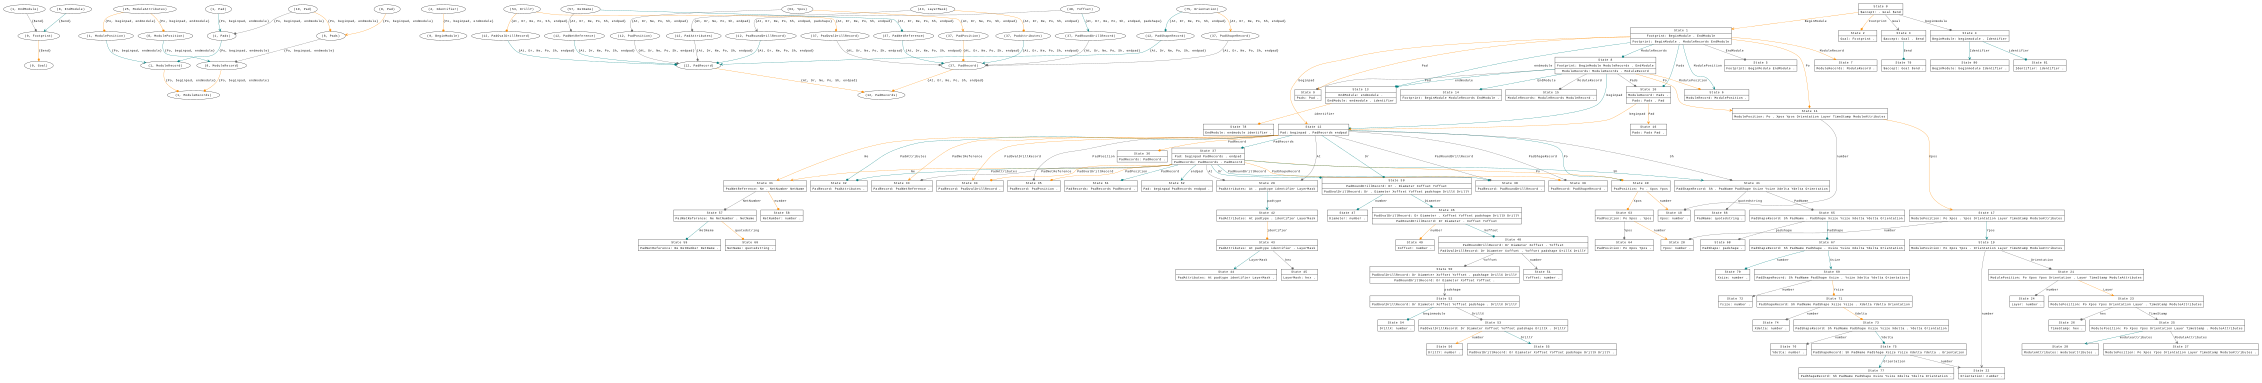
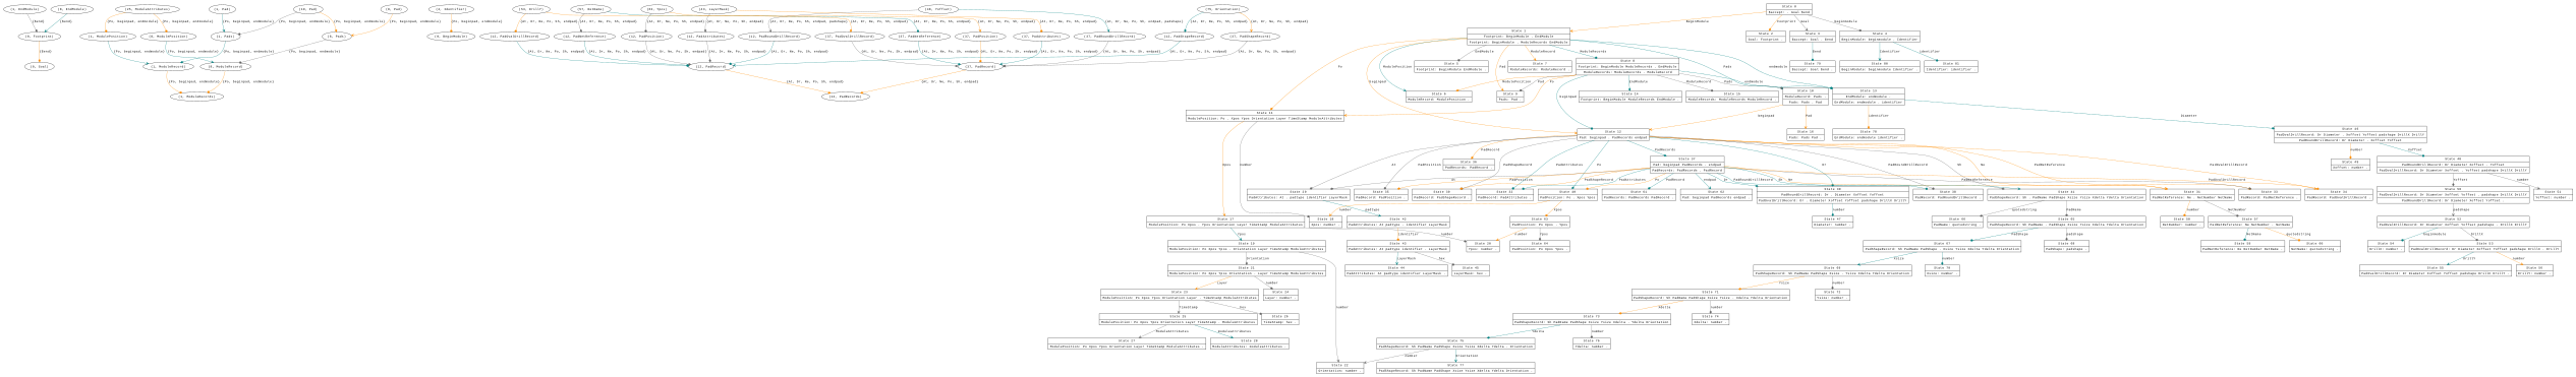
  digraph {
    fontname="Liberation Mono"
    node [fontname="Liberation Mono" shape=record]
    edge [arrowhead=diamond color=teal fontname="Liberation Mono"]
    "(0, Footprint)" [shape=""]
    "(0, Goal)" [shape=""]
    "(1, EndModule)" [shape=""]
    "(1, ModulePosition)" [shape=""]
    "(1, ModuleRecord)" [shape=""]
    "(1, ModuleRecords)" [shape=""]
    "(1, Pad)" [shape=""]
    "(1, Pads)" [shape=""]
    "(4, Identifier)" [shape=""]
    "(0, BeginModule)" [shape=""]
    "(8, EndModule)" [shape=""]
    "(8, ModulePosition)" [shape=""]
    "(8, ModuleRecord)" [shape=""]
    "(8, Pad)" [shape=""]
    "(8, Pads)" [shape=""]
    "(10, Pad)" [shape=""]
    "(12, PadAttributes)" [shape=""]
    "(12, PadRecord)" [shape=""]
    "(12, PadRecords)" [shape=""]
    "(12, PadNetReference)" [shape=""]
    "(12, PadOvalDrillRecord)" [shape=""]
    "(12, PadPosition)" [shape=""]
    "(12, PadRoundDrillRecord)" [shape=""]
    "(12, PadShapeRecord)" [shape=""]
    "(57, NetName)" [shape=""]
    "(37, PadNetReference)" [shape=""]
    "(37, PadRecord)" [shape=""]
    "(25, ModuleAttributes)" [shape=""]
    "(37, PadAttributes)" [shape=""]
    "(37, PadOvalDrillRecord)" [shape=""]
    "(37, PadPosition)" [shape=""]
    "(37, PadRoundDrillRecord)" [shape=""]
    "(37, PadShapeRecord)" [shape=""]
    "(43, LayerMask)" [shape=""]
    "(48, Yoffset)" [shape=""]
    "(63, Ypos)" [shape=""]
    "(53, DrillY)" [shape=""]
    "(75, Orientation)" [shape=""]
    n39 [label="{<0> State 0| <1> $accept: . Goal $end}"]
    n40 [label="{<0> State 1| <1> Footprint: BeginModule . EndModule| <2> Footprint: BeginModule . ModuleRecords EndModule}"]
    n41 [label="{<0> State 2| <1> Goal: Footprint .}"]
    n42 [label="{<0> State 3| <1> $accept: Goal . $end}"]
    n43 [label="{<0> State 4| <1> BeginModule: beginmodule . Identifier}"]
    n44 [label="{<0> State 5| <1> Footprint: BeginModule EndModule .}"]
    n45 [label="{<0> State 6| <1> ModuleRecord: ModulePosition .}"]
    n46 [label="{<0> State 7| <1> ModuleRecords: ModuleRecord .}"]
    n47 [label="{<0> State 8| <1> Footprint: BeginModule ModuleRecords . EndModule| <2> ModuleRecords: ModuleRecords . ModuleRecord}"]
    n48 [label="{<0> State 9| <1> Pads: Pad .}"]
    n49 [label="{<0> State 10| <1> ModuleRecord: Pads .| <2> Pads: Pads . Pad}"]
    n50 [label="{<0> State 11| <1> ModulePosition: Po . Xpos Ypos Orientation Layer TimeStamp ModuleAttributes}"]
    n51 [label="{<0> State 12| <1> Pad: beginpad . PadRecords endpad}"]
    n52 [label="{<0> State 13| <1> EndModule: endmodule .| <2> EndModule: endmodule . identifier}"]
    n53 [label="{<0> State 79| <1> $accept: Goal $end .}"]
    n54 [label="{<0> State 80| <1> BeginModule: beginmodule Identifier .}"]
    n55 [label="{<0> State 81| <1> Identifier: identifier .}"]
    n56 [label="{<0> State 14| <1> Footprint: BeginModule ModuleRecords EndModule .}"]
    n57 [label="{<0> State 15| <1> ModuleRecords: ModuleRecords ModuleRecord .}"]
    n58 [label="{<0> State 16| <1> Pads: Pads Pad .}"]
    n59 [label="{<0> State 17| <1> ModulePosition: Po Xpos . Ypos Orientation Layer TimeStamp ModuleAttributes}"]
    n60 [label="{<0> State 18| <1> Xpos: number .}"]
    n61 [label="{<0> State 29| <1> PadAttributes: At . padtype identifier LayerMask}"]
    n62 [label="{<0> State 30| <1> PadRoundDrillRecord: Dr . Diameter Xoffset Yoffset| <2> PadOvalDrillRecord: Dr . Diameter Xoffset Yoffset padshape DrillX DrillY}"]
    n63 [label="{<0> State 31| <1> PadNetReference: Ne . NetNumber NetName}"]
    n64 [label="{<0> State 32| <1> PadRecord: PadAttributes .}"]
    n65 [label="{<0> State 33| <1> PadRecord: PadNetReference .}"]
    n66 [label="{<0> State 34| <1> PadRecord: PadOvalDrillRecord .}"]
    n67 [label="{<0> State 35| <1> PadRecord: PadPosition .}"]
    n68 [label="{<0> State 36| <1> PadRecords: PadRecord .}"]
    n69 [label="{<0> State 37| <1> Pad: beginpad PadRecords . endpad| <2> PadRecords: PadRecords . PadRecord}"]
    n70 [label="{<0> State 38| <1> PadRecord: PadRoundDrillRecord .}"]
    n71 [label="{<0> State 39| <1> PadRecord: PadShapeRecord .}"]
    n72 [label="{<0> State 40| <1> PadPosition: Po . Xpos Ypos}"]
    n73 [label="{<0> State 41| <1> PadShapeRecord: Sh . PadName PadShape Xsize Ysize Xdelta Ydelta Orientation}"]
    n74 [label="{<0> State 78| <1> EndModule: endmodule identifier .}"]
    n75 [label="{<0> State 19| <1> ModulePosition: Po Xpos Ypos . Orientation Layer TimeStamp ModuleAttributes}"]
    n76 [label="{<0> State 20| <1> Ypos: number .}"]
    n77 [label="{<0> State 42| <1> PadAttributes: At padtype . identifier LayerMask}"]
    n78 [label="{<0> State 46| <1> PadOvalDrillRecord: Dr Diameter . Xoffset Yoffset padshape DrillX DrillY| <2> PadRoundDrillRecord: Dr Diameter . Xoffset Yoffset}"]
    n79 [label="{<0> State 47| <1> Diameter: number .}"]
    n80 [label="{<0> State 57| <1> PadNetReference: Ne NetNumber . NetName}"]
    n81 [label="{<0> State 58| <1> NetNumber: number .}"]
    n82 [label="{<0> State 61| <1> PadRecords: PadRecords PadRecord .}"]
    n83 [label="{<0> State 62| <1> Pad: beginpad PadRecords endpad .}"]
    n84 [label="{<0> State 63| <1> PadPosition: Po Xpos . Ypos}"]
    n85 [label="{<0> State 65| <1> PadShapeRecord: Sh PadName . PadShape Xsize Ysize Xdelta Ydelta Orientation}"]
    n86 [label="{<0> State 66| <1> PadName: quotedstring .}"]
    n87 [label="{<0> State 21| <1> ModulePosition: Po Xpos Ypos Orientation . Layer TimeStamp ModuleAttributes}"]
    n88 [label="{<0> State 22| <1> Orientation: number .}"]
    n89 [label="{<0> State 23| <1> ModulePosition: Po Xpos Ypos Orientation Layer . TimeStamp ModuleAttributes}"]
    n90 [label="{<0> State 24| <1> Layer: number .}"]
    n91 [label="{<0> State 25| <1> ModulePosition: Po Xpos Ypos Orientation Layer TimeStamp . ModuleAttributes}"]
    n92 [label="{<0> State 26| <1> TimeStamp: hex .}"]
    n93 [label="{<0> State 27| <1> ModulePosition: Po Xpos Ypos Orientation Layer TimeStamp ModuleAttributes .}"]
    n94 [label="{<0> State 28| <1> ModuleAttributes: moduleattributes .}"]
    n95 [label="{<0> State 43| <1> PadAttributes: At padtype identifier . LayerMask}"]
    n96 [label="{<0> State 48| <1> PadRoundDrillRecord: Dr Diameter Xoffset . Yoffset| <2> PadOvalDrillRecord: Dr Diameter Xoffset . Yoffset padshape DrillX DrillY}"]
    n97 [label="{<0> State 49| <1> Xoffset: number .}"]
    n98 [label="{<0> State 59| <1> PadNetReference: Ne NetNumber NetName .}"]
    n99 [label="{<0> State 60| <1> NetName: quotedstring .}"]
    n100 [label="{<0> State 64| <1> PadPosition: Po Xpos Ypos .}"]
    n101 [label="{<0> State 67| <1> PadShapeRecord: Sh PadName PadShape . Xsize Ysize Xdelta Ydelta Orientation}"]
    n102 [label="{<0> State 68| <1> PadShape: padshape .}"]
    n103 [label="{<0> State 44| <1> PadAttributes: At padtype identifier LayerMask .}"]
    n104 [label="{<0> State 45| <1> LayerMask: hex .}"]
    n105 [label="{<0> State 50| <1> PadOvalDrillRecord: Dr Diameter Xoffset Yoffset . padshape DrillX DrillY| <2> PadRoundDrillRecord: Dr Diameter Xoffset Yoffset .}"]
    n106 [label="{<0> State 51| <1> Yoffset: number .}"]
    n107 [label="{<0> State 52| <1> PadOvalDrillRecord: Dr Diameter Xoffset Yoffset padshape . DrillX DrillY}"]
    n108 [label="{<0> State 53| <1> PadOvalDrillRecord: Dr Diameter Xoffset Yoffset padshape DrillX . DrillY}"]
    n109 [label="{<0> State 54| <1> DrillX: number .}"]
    n110 [label="{<0> State 55| <1> PadOvalDrillRecord: Dr Diameter Xoffset Yoffset padshape DrillX DrillY .}"]
    n111 [label="{<0> State 56| <1> DrillY: number .}"]
    n112 [label="{<0> State 69| <1> PadShapeRecord: Sh PadName PadShape Xsize . Ysize Xdelta Ydelta Orientation}"]
    n113 [label="{<0> State 70| <1> Xsize: number .}"]
    n114 [label="{<0> State 71| <1> PadShapeRecord: Sh PadName PadShape Xsize Ysize . Xdelta Ydelta Orientation}"]
    n115 [label="{<0> State 72| <1> Ysize: number .}"]
    n116 [label="{<0> State 73| <1> PadShapeRecord: Sh PadName PadShape Xsize Ysize Xdelta . Ydelta Orientation}"]
    n117 [label="{<0> State 74| <1> Xdelta: number .}"]
    n118 [label="{<0> State 75| <1> PadShapeRecord: Sh PadName PadShape Xsize Ysize Xdelta Ydelta . Orientation}"]
    n119 [label="{<0> State 76| <1> Ydelta: number .}"]
    n120 [label="{<0> State 77| <1> PadShapeRecord: Sh PadName PadShape Xsize Ysize Xdelta Ydelta Orientation .}"]
    subgraph sub_1 {
      "(0, Footprint)"
      "(0, Goal)"
      "(1, EndModule)"
      "(1, ModulePosition)"
      "(1, ModuleRecord)"
      "(1, ModuleRecords)"
      "(1, Pad)"
      "(1, Pads)"
      "(4, Identifier)"
      "(0, BeginModule)"
      "(8, EndModule)"
      "(8, ModulePosition)"
      "(8, ModuleRecord)"
      "(8, Pad)"
      "(8, Pads)"
      "(10, Pad)"
      "(12, PadAttributes)"
      "(12, PadRecord)"
      "(12, PadRecords)"
      "(12, PadNetReference)"
      "(12, PadOvalDrillRecord)"
      "(12, PadPosition)"
      "(12, PadRoundDrillRecord)"
      "(12, PadShapeRecord)"
      "(57, NetName)"
      "(37, PadNetReference)"
      "(37, PadRecord)"
      "(25, ModuleAttributes)"
      "(37, PadAttributes)"
      "(37, PadOvalDrillRecord)"
      "(37, PadPosition)"
      "(37, PadRoundDrillRecord)"
      "(37, PadShapeRecord)"
      "(43, LayerMask)"
      "(48, Yoffset)"
      "(63, Ypos)"
      "(53, DrillY)"
      "(75, Orientation)"
    }
    subgraph sub_2 {
      n39
      n40
      n41
      n42
      n43
      n44
      n45
      n46
      n47
      n48
      n49
      n50
      n51
      n52
      n53
      n54
      n55
      n56
      n57
      n58
      n59
      n60
      n61
      n62
      n63
      n64
      n65
      n66
      n67
      n68
      n69
      n70
      n71
      n72
      n73
      n74
      n75
      n76
      n77
      n78
      n79
      n80
      n81
      n82
      n83
      n84
      n85
      n86
      n87
      n88
      n89
      n90
      n91
      n92
      n93
      n94
      n95
      n96
      n97
      n98
      n99
      n100
      n101
      n102
      n103
      n104
      n105
      n106
      n107
      n108
      n109
      n110
      n111
      n112
      n113
      n114
      n115
      n116
      n117
      n118
      n119
      n120
    }
    "(0, Footprint)" -> "(0, Goal)" [color=darkorange label="{$end}"]
    "(1, EndModule)" -> "(0, Footprint)" [color=gray40 label="{$end}"]
    "(1, ModulePosition)" -> "(1, ModuleRecord)" [arrowhead=vee label="{Po, beginpad, endmodule}"]
    "(1, ModuleRecord)" -> "(1, ModuleRecords)" [arrowhead=dot color=darkorange label="{Po, beginpad, endmodule}"]
    "(1, Pad)" -> "(1, Pads)" [arrowhead=vee label="{Po, beginpad, endmodule}"]
    "(1, Pads)" -> "(1, ModuleRecord)" [label="{Po, beginpad, endmodule}"]
    "(4, Identifier)" -> "(0, BeginModule)" [arrowhead=dot color=darkorange label="{Po, beginpad, endmodule}"]
    "(8, EndModule)" -> "(0, Footprint)" [arrowhead=vee label="{$end}"]
    "(8, ModulePosition)" -> "(8, ModuleRecord)" [arrowhead=vee label="{Po, beginpad, endmodule}"]
    "(8, ModuleRecord)" -> "(1, ModuleRecords)" [arrowhead=dot color=darkorange label="{Po, beginpad, endmodule}"]
    "(8, Pad)" -> "(8, Pads)" [arrowhead=vee color=darkorange label="{Po, beginpad, endmodule}"]
    "(8, Pads)" -> "(8, ModuleRecord)" [arrowhead=dot color=gray40 label="{Po, beginpad, endmodule}"]
    "(10, Pad)" -> "(1, Pads)" [arrowhead=dot color=gray40 label="{Po, beginpad, endmodule}"]
    "(10, Pad)" -> "(8, Pads)" [color=darkorange label="{Po, beginpad, endmodule}"]
    "(12, PadAttributes)" -> "(12, PadRecord)" [color=gray40 label="{At, Dr, Ne, Po, Sh, endpad}"]
    "(12, PadRecord)" -> "(12, PadRecords)" [color=darkorange label="{At, Dr, Ne, Po, Sh, endpad}"]
    "(12, PadNetReference)" -> "(12, PadRecord)" [label="{At, Dr, Ne, Po, Sh, endpad}"]
    "(12, PadOvalDrillRecord)" -> "(12, PadRecord)" [arrowhead=dot label="{At, Dr, Ne, Po, Sh, endpad}"]
    "(12, PadPosition)" -> "(12, PadRecord)" [color=gray40 label="{At, Dr, Ne, Po, Sh, endpad}"]
    "(12, PadRoundDrillRecord)" -> "(12, PadRecord)" [arrowhead=dot label="{At, Dr, Ne, Po, Sh, endpad}"]
    "(12, PadShapeRecord)" -> "(12, PadRecord)" [arrowhead=vee label="{At, Dr, Ne, Po, Sh, endpad}"]
    "(57, NetName)" -> "(12, PadNetReference)" [color=gray40 label="{At, Dr, Ne, Po, Sh, endpad}"]
    "(57, NetName)" -> "(37, PadNetReference)" [arrowhead=dot label="{At, Dr, Ne, Po, Sh, endpad}"]
    "(37, PadNetReference)" -> "(37, PadRecord)" [label="{At, Dr, Ne, Po, Sh, endpad}"]
    "(37, PadRecord)" -> "(12, PadRecords)" [color=darkorange label="{At, Dr, Ne, Po, Sh, endpad}"]
    "(25, ModuleAttributes)" -> "(1, ModulePosition)" [arrowhead=dot color=darkorange label="{Po, beginpad, endmodule}"]
    "(25, ModuleAttributes)" -> "(8, ModulePosition)" [arrowhead=dot color=darkorange label="{Po, beginpad, endmodule}"]
    "(37, PadAttributes)" -> "(37, PadRecord)" [arrowhead=vee label="{At, Dr, Ne, Po, Sh, endpad}"]
    "(37, PadOvalDrillRecord)" -> "(37, PadRecord)" [color=gray40 label="{At, Dr, Ne, Po, Sh, endpad}"]
    "(37, PadPosition)" -> "(37, PadRecord)" [arrowhead=dot color=darkorange label="{At, Dr, Ne, Po, Sh, endpad}"]
    "(37, PadRoundDrillRecord)" -> "(37, PadRecord)" [arrowhead=vee color=gray40 label="{At, Dr, Ne, Po, Sh, endpad}"]
    "(37, PadShapeRecord)" -> "(37, PadRecord)" [color=gray40 label="{At, Dr, Ne, Po, Sh, endpad}"]
    "(43, LayerMask)" -> "(12, PadAttributes)" [color=gray40 label="{At, Dr, Ne, Po, Sh, endpad}"]
    "(43, LayerMask)" -> "(37, PadAttributes)" [arrowhead=dot color=darkorange label="{At, Dr, Ne, Po, Sh, endpad}"]
    "(48, Yoffset)" -> "(12, PadRoundDrillRecord)" [arrowhead=vee color=gray40 label="{At, Dr, Ne, Po, Sh, endpad, padshape}"]
    "(48, Yoffset)" -> "(37, PadRoundDrillRecord)" [arrowhead=vee label="{At, Dr, Ne, Po, Sh, endpad, padshape}"]
    "(63, Ypos)" -> "(12, PadPosition)" [arrowhead=dot color=gray40 label="{At, Dr, Ne, Po, Sh, endpad}"]
    "(63, Ypos)" -> "(37, PadPosition)" [arrowhead=vee color=darkorange label="{At, Dr, Ne, Po, Sh, endpad}"]
    "(53, DrillY)" -> "(12, PadOvalDrillRecord)" [arrowhead=dot color=darkorange label="{At, Dr, Ne, Po, Sh, endpad}"]
    "(53, DrillY)" -> "(37, PadOvalDrillRecord)" [color=darkorange label="{At, Dr, Ne, Po, Sh, endpad}"]
    "(75, Orientation)" -> "(12, PadShapeRecord)" [label="{At, Dr, Ne, Po, Sh, endpad}"]
    "(75, Orientation)" -> "(37, PadShapeRecord)" [arrowhead=vee color=darkorange label="{At, Dr, Ne, Po, Sh, endpad}"]
    n39 -> n40 [arrowhead=vee color=darkorange label=BeginModule]
    n39 -> n41 [color=darkorange label=Footprint]
    n39 -> n42 [arrowhead=vee color=gray40 label=Goal]
    n39 -> n43 [arrowhead=dot color=gray40 label=beginmodule]
    n40 -> n44 [arrowhead=dot color=gray40 label=EndModule]
    n40 -> n45 [arrowhead=vee label=ModulePosition]
    n40 -> n46 [arrowhead=vee color=darkorange label=ModuleRecord]
    n40 -> n47 [arrowhead=dot label=ModuleRecords]
    n40 -> n48 [arrowhead=vee color=darkorange label=Pad]
    n40 -> n49 [arrowhead=dot label=Pads]
    n40 -> n50 [color=darkorange label=Po]
    n40 -> n51 [arrowhead=vee color=darkorange label=beginpad]
    n40 -> n52 [arrowhead=dot label=endmodule]
    n42 -> n53 [arrowhead=dot label="$end"]
    n43 -> n54 [arrowhead=vee label=Identifier]
    n43 -> n55 [arrowhead=dot label=identifier]
    n47 -> n45 [color=darkorange label=ModulePosition]
    n47 -> n48 [arrowhead=dot color=gray40 label=Pad]
    n47 -> n49 [color=gray40 label=Pads]
    n47 -> n50 [arrowhead=vee color=darkorange label=Po]
    n47 -> n51 [arrowhead=dot label=beginpad]
    n47 -> n52 [label=endmodule]
    n47 -> n56 [label=EndModule]
    n47 -> n57 [arrowhead=dot color=gray40 label=ModuleRecord]
    n49 -> n51 [arrowhead=vee color=darkorange label=beginpad]
    n49 -> n58 [arrowhead=vee color=darkorange label=Pad]
    n50 -> n59 [arrowhead=vee color=darkorange label=Xpos]
    n50 -> n60 [arrowhead=dot color=gray40 label=number]
    n51 -> n61 [color=gray40 label=At]
    n51 -> n62 [arrowhead=dot label=Dr]
    n51 -> n63 [arrowhead=vee color=darkorange label=Ne]
    n51 -> n64 [arrowhead=dot label=PadAttributes]
    n51 -> n65 [arrowhead=vee color=darkorange label=PadNetReference]
    n51 -> n66 [arrowhead=vee color=darkorange label=PadOvalDrillRecord]
    n51 -> n67 [arrowhead=dot color=gray40 label=PadPosition]
    n51 -> n68 [color=darkorange label=PadRecord]
    n51 -> n69 [label=PadRecords]
    n51 -> n70 [arrowhead=dot color=gray40 label=PadRoundDrillRecord]
    n51 -> n71 [arrowhead=dot color=gray40 label=PadShapeRecord]
    n51 -> n72 [label=Po]
    n51 -> n73 [color=gray40 label=Sh]
    n52 -> n74 [color=darkorange label=identifier]
    n59 -> n75 [arrowhead=vee label=Ypos]
    n59 -> n76 [color=gray40 label=number]
    n61 -> n77 [arrowhead=vee label=padtype]
-   n62 -> n78 [label=Diameter]
+   n52 -> n78 [label=Diameter]
    n62 -> n79 [label=number]
    n63 -> n80 [arrowhead=dot color=gray40 label=NetNumber]
    n63 -> n81 [arrowhead=dot color=darkorange label=number]
    n69 -> n61 [color=gray40 label=At]
    n69 -> n62 [label=Dr]
    n69 -> n63 [arrowhead=vee color=darkorange label=Ne]
    n69 -> n64 [arrowhead=dot label=PadAttributes]
    n69 -> n65 [color=gray40 label=PadNetReference]
    n69 -> n66 [arrowhead=dot color=darkorange label=PadOvalDrillRecord]
    n69 -> n67 [color=darkorange label=PadPosition]
    n69 -> n70 [arrowhead=dot label=PadRoundDrillRecord]
    n69 -> n71 [color=darkorange label=PadShapeRecord]
    n69 -> n72 [arrowhead=dot color=darkorange label=Po]
    n69 -> n73 [arrowhead=vee label=Sh]
    n69 -> n82 [label=PadRecord]
    n69 -> n83 [arrowhead=vee label=endpad]
    n72 -> n60 [arrowhead=vee color=darkorange label=number]
    n72 -> n84 [arrowhead=dot color=darkorange label=Xpos]
    n73 -> n85 [arrowhead=dot color=gray40 label=PadName]
    n73 -> n86 [color=gray40 label=quotedstring]
    n75 -> n87 [color=gray40 label=Orientation]
    n75 -> n88 [arrowhead=vee color=gray40 label=number]
    n77 -> n95 [arrowhead=dot color=darkorange label=identifier]
    n78 -> n96 [arrowhead=dot label=Xoffset]
    n78 -> n97 [color=darkorange label=number]
    n80 -> n98 [arrowhead=dot label=NetName]
    n80 -> n99 [arrowhead=dot color=darkorange label=quotedstring]
    n84 -> n76 [arrowhead=vee color=darkorange label=number]
    n84 -> n100 [color=gray40 label=Ypos]
    n85 -> n101 [arrowhead=dot label=PadShape]
    n85 -> n102 [color=gray40 label=padshape]
    n87 -> n89 [arrowhead=vee color=darkorange label=Layer]
    n87 -> n90 [color=gray40 label=number]
    n89 -> n91 [arrowhead=vee color=gray40 label=TimeStamp]
    n89 -> n92 [arrowhead=dot color=gray40 label=hex]
    n91 -> n93 [arrowhead=vee color=gray40 label=ModuleAttributes]
    n91 -> n94 [arrowhead=vee label=moduleattributes]
    n95 -> n103 [arrowhead=vee label=LayerMask]
    n95 -> n104 [arrowhead=dot color=gray40 label=hex]
    n96 -> n105 [color=gray40 label=Yoffset]
    n96 -> n106 [arrowhead=vee color=gray40 label=number]
    n101 -> n112 [arrowhead=vee label=Xsize]
    n101 -> n113 [label=number]
    n105 -> n107 [arrowhead=vee color=gray40 label=padshape]
    n107 -> n108 [arrowhead=dot color=gray40 label=DrillX]
    n107 -> n109 [arrowhead=dot label=beginmodule]
    n108 -> n110 [arrowhead=vee label=DrillY]
    n108 -> n111 [arrowhead=vee color=darkorange label=number]
    n112 -> n114 [color=darkorange label=Ysize]
    n112 -> n115 [color=gray40 label=number]
    n114 -> n116 [color=darkorange label=Xdelta]
    n114 -> n117 [color=gray40 label=number]
    n116 -> n118 [label=Ydelta]
    n116 -> n119 [arrowhead=dot color=gray40 label=number]
    n118 -> n88 [arrowhead=vee color=gray40 label=number]
    n118 -> n120 [arrowhead=vee label=Orientation]
  }
